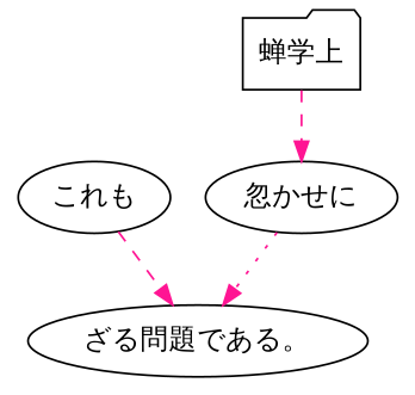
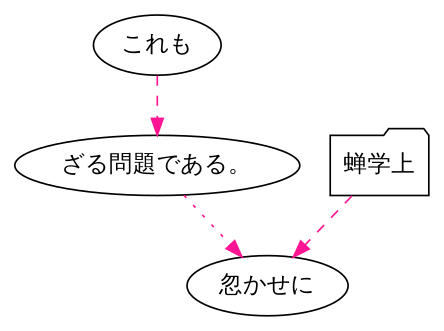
  digraph {
    node [shape=ellipse]
    edge [color=deeppink style=dashed]
    n1 [label="これも"]
    n2 [label="ざる問題である。"]
    n3 [label="蝉学上" shape=folder]
    n4 [label="忽かせに"]
    n1 -> n2
    n3 -> n4
-   n4 -> n2 [style=dotted]
+   n2 -> n4 [style=dotted]
  }
